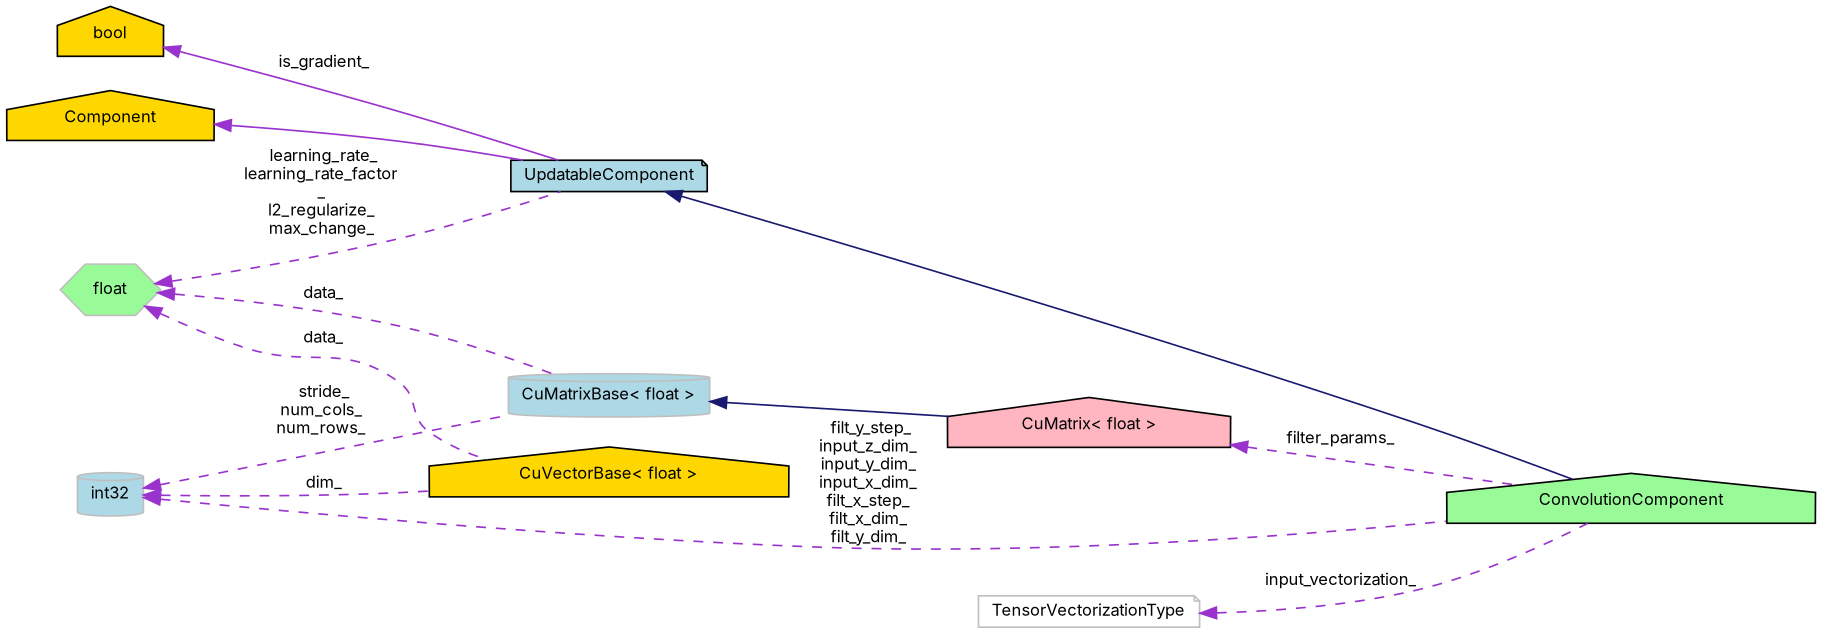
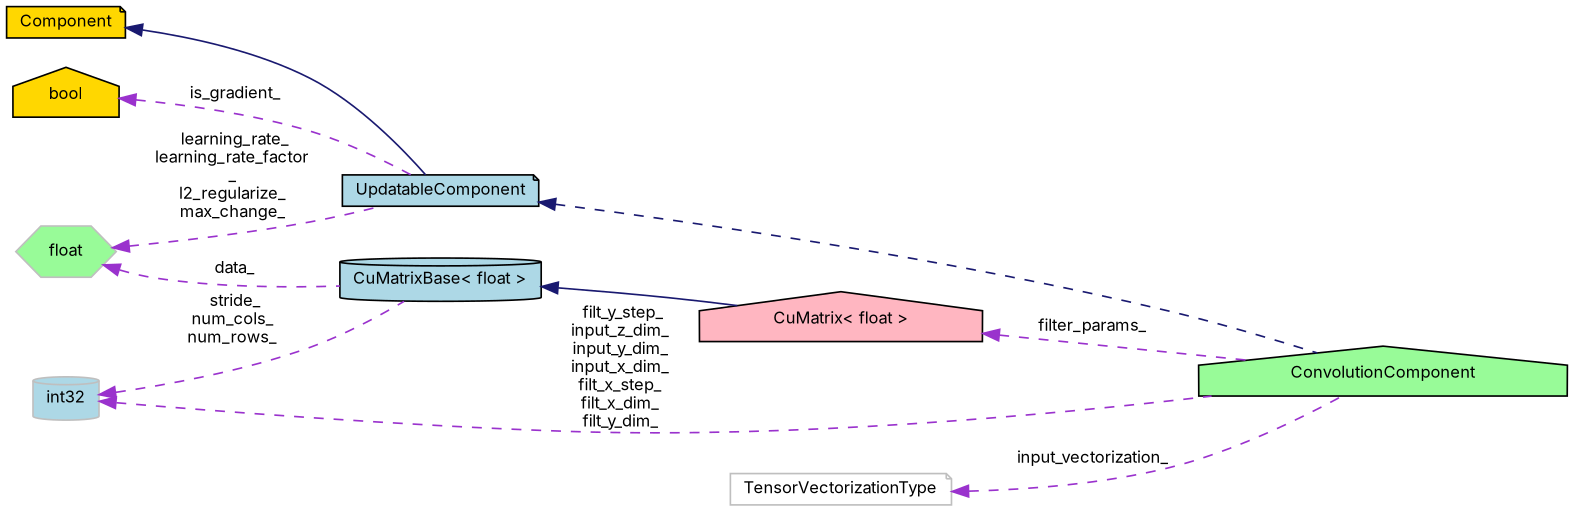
  digraph {
    fontname=Inter
    rankdir=LR
    node [color=black fillcolor=lightblue fontname=Inter fontsize=10 shape=house style=filled]
    edge [color=darkorchid3 dir=back fontname=Inter fontsize=10 labelfontname=Helvetica labelfontsize=10 style=dashed]
    n1 [fillcolor=palegreen fontcolor=black height=0.2 label=ConvolutionComponent width=0.4]
    n2 [height=0.2 label=UpdatableComponent shape=note width=0.4]
-   n3 [fillcolor=gold height=0.2 label=Component width=0.4]
+   n3 [fillcolor=gold height=0.2 label=Component shape=note width=0.4]
    n4 [color=grey75 fillcolor=palegreen height=0.2 label=float shape=hexagon width=0.4]
-   n5 [color=grey75 height=0.2 label="CuMatrixBase\< float \>" shape=cylinder width=0.4]
-   n6 [fillcolor=gold height=0.2 label="CuVectorBase\< float \>" width=0.4]
+   n5 [height=0.2 label="CuMatrixBase\< float \>" shape=cylinder width=0.4]
    n7 [fillcolor=lightpink height=0.2 label="CuMatrix\< float \>" width=0.4]
    n8 [fillcolor=gold height=0.2 label=bool width=0.4]
    n9 [color=grey75 height=0.2 label=int32 shape=cylinder width=0.4]
    n10 [color=grey75 fillcolor=white height=0.2 label=TensorVectorizationType shape=note width=0.4]
-   n2 -> n1 [color=midnightblue style=solid]
-   n3 -> n2 [style=solid]
+   n2 -> n1 [color=midnightblue]
+   n3 -> n2 [color=midnightblue style=solid]
    n4 -> n2 [label=" learning_rate_\nlearning_rate_factor\l_\nl2_regularize_\nmax_change_"]
    n4 -> n5 [label=" data_"]
-   n4 -> n6 [label=" data_"]
    n5 -> n7 [color=midnightblue style=solid]
    n7 -> n1 [label=" filter_params_"]
-   n8 -> n2 [label=" is_gradient_" style=solid]
+   n8 -> n2 [label=" is_gradient_"]
    n9 -> n1 [label=" filt_y_step_\ninput_z_dim_\ninput_y_dim_\ninput_x_dim_\nfilt_x_step_\nfilt_x_dim_\nfilt_y_dim_"]
    n9 -> n5 [label=" stride_\nnum_cols_\nnum_rows_"]
-   n9 -> n6 [label=" dim_"]
    n10 -> n1 [label=" input_vectorization_"]
  }
